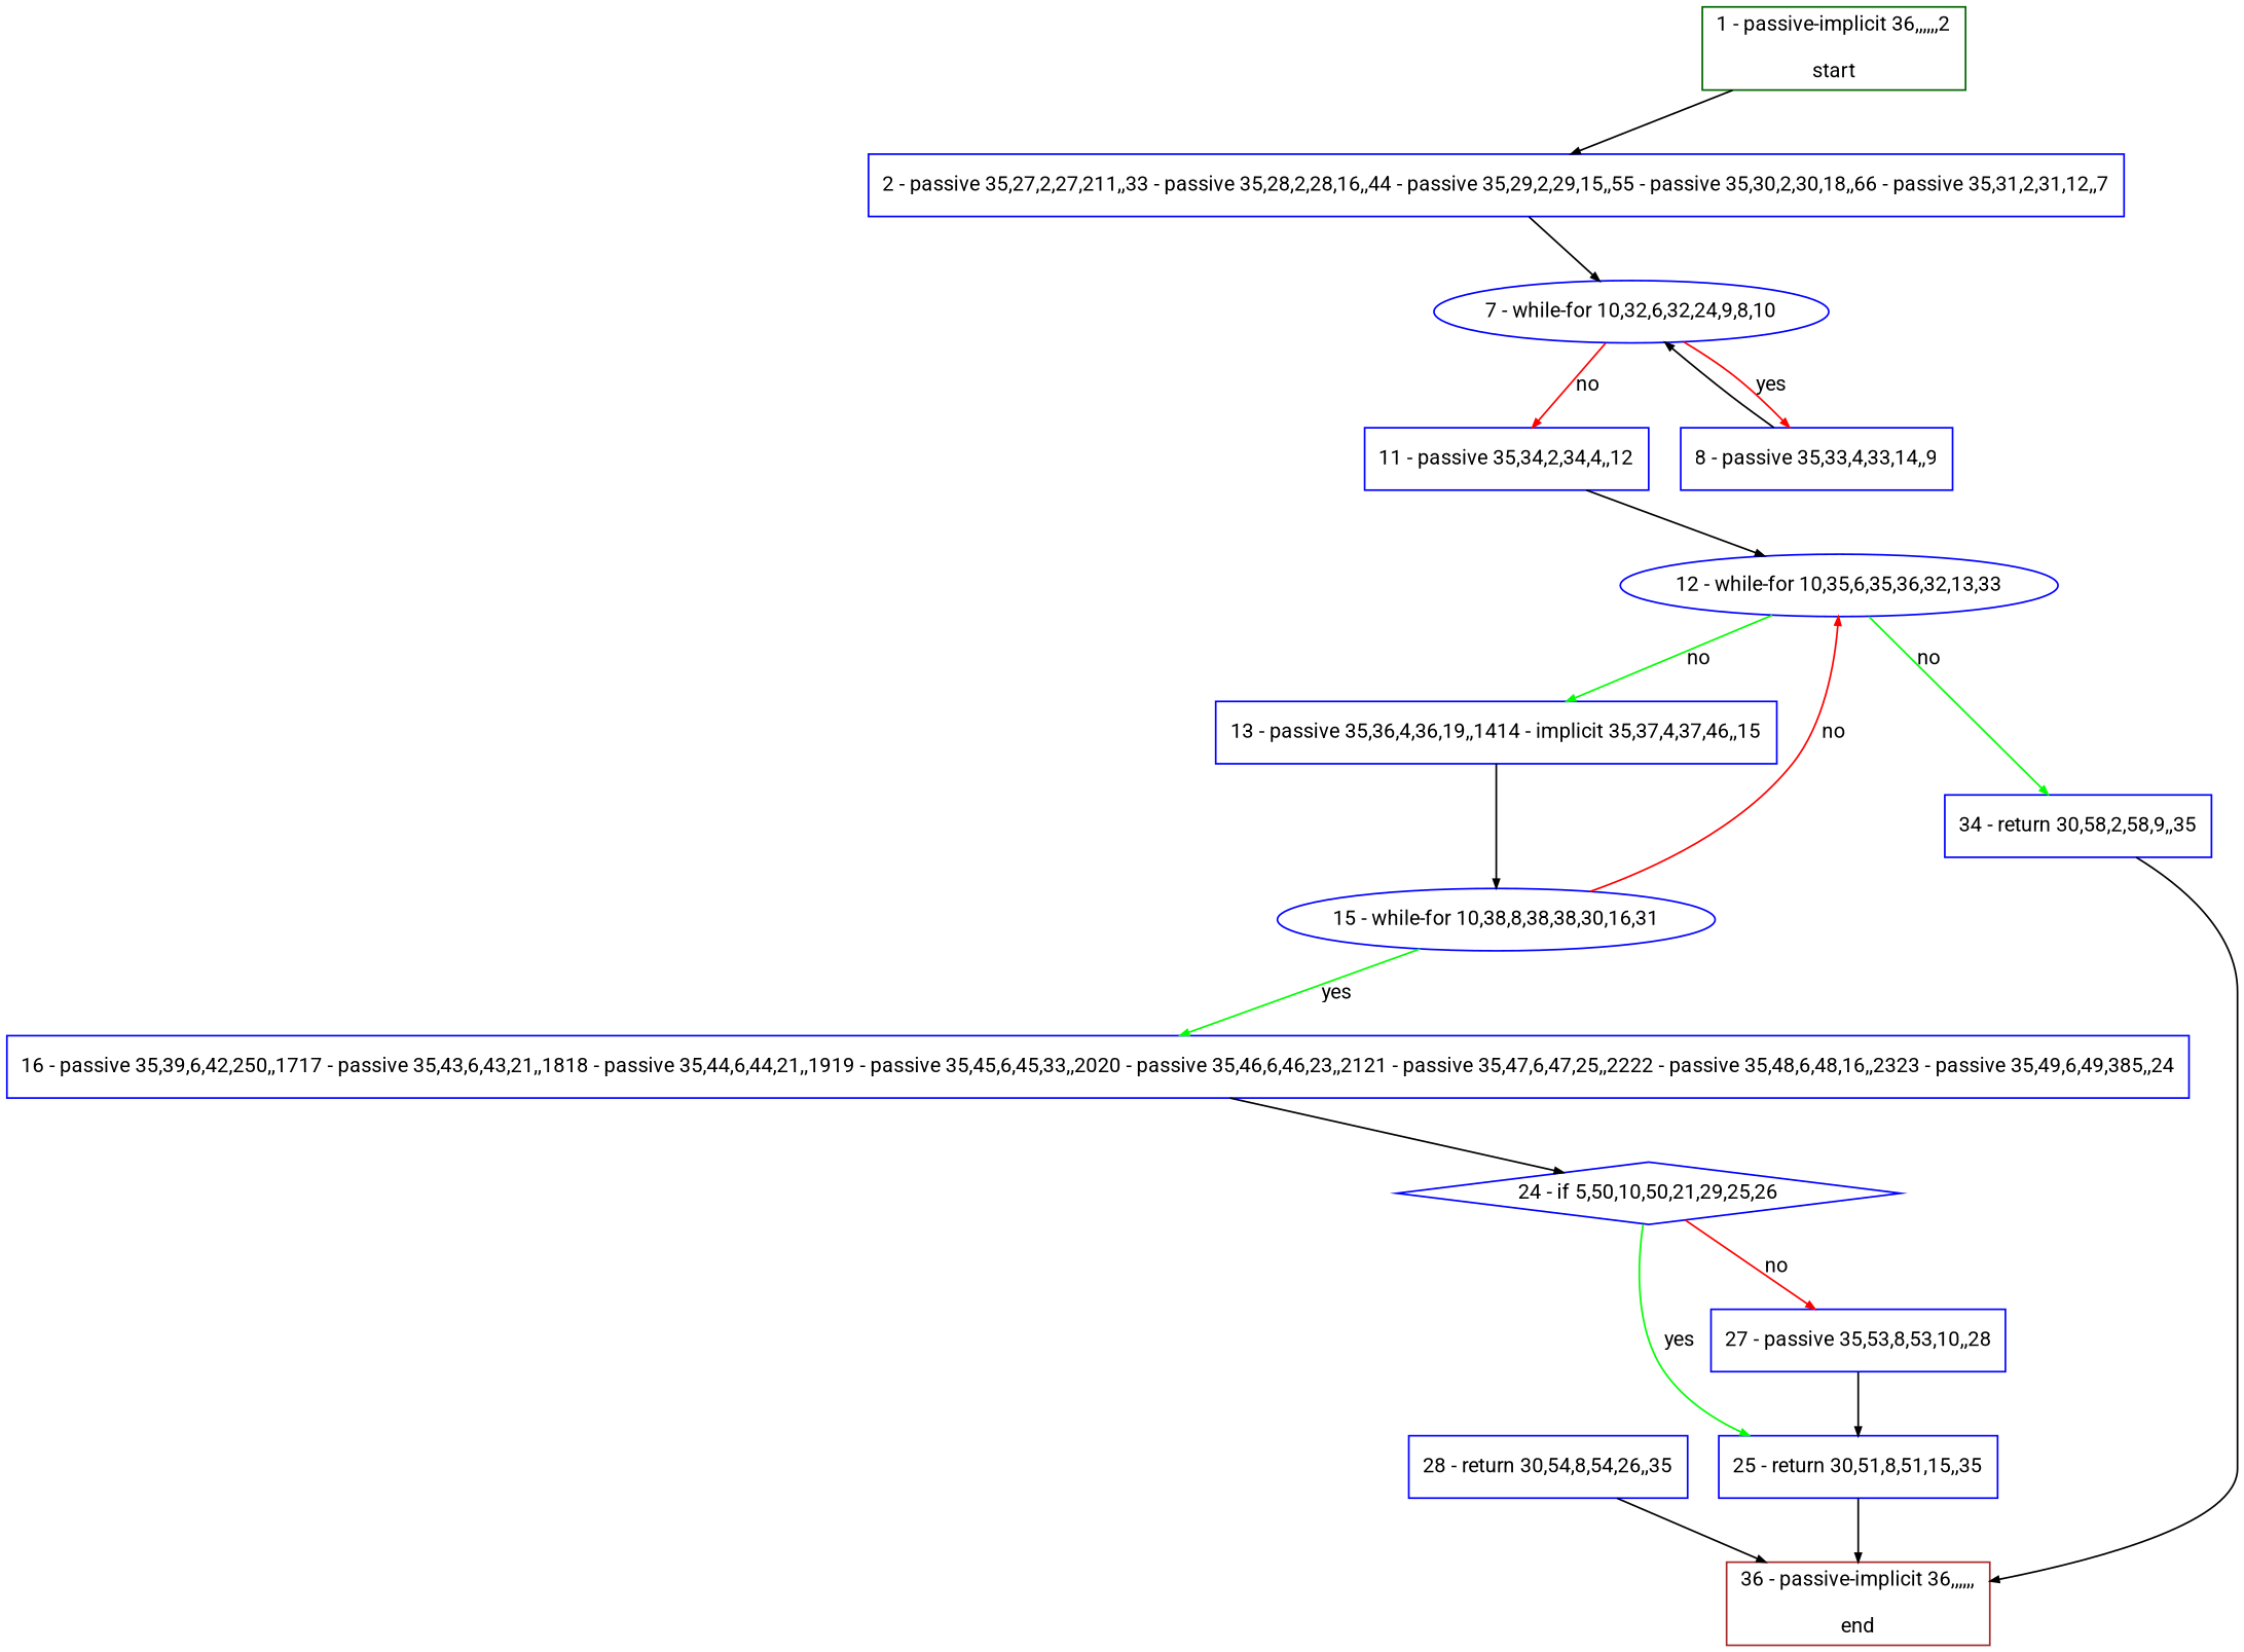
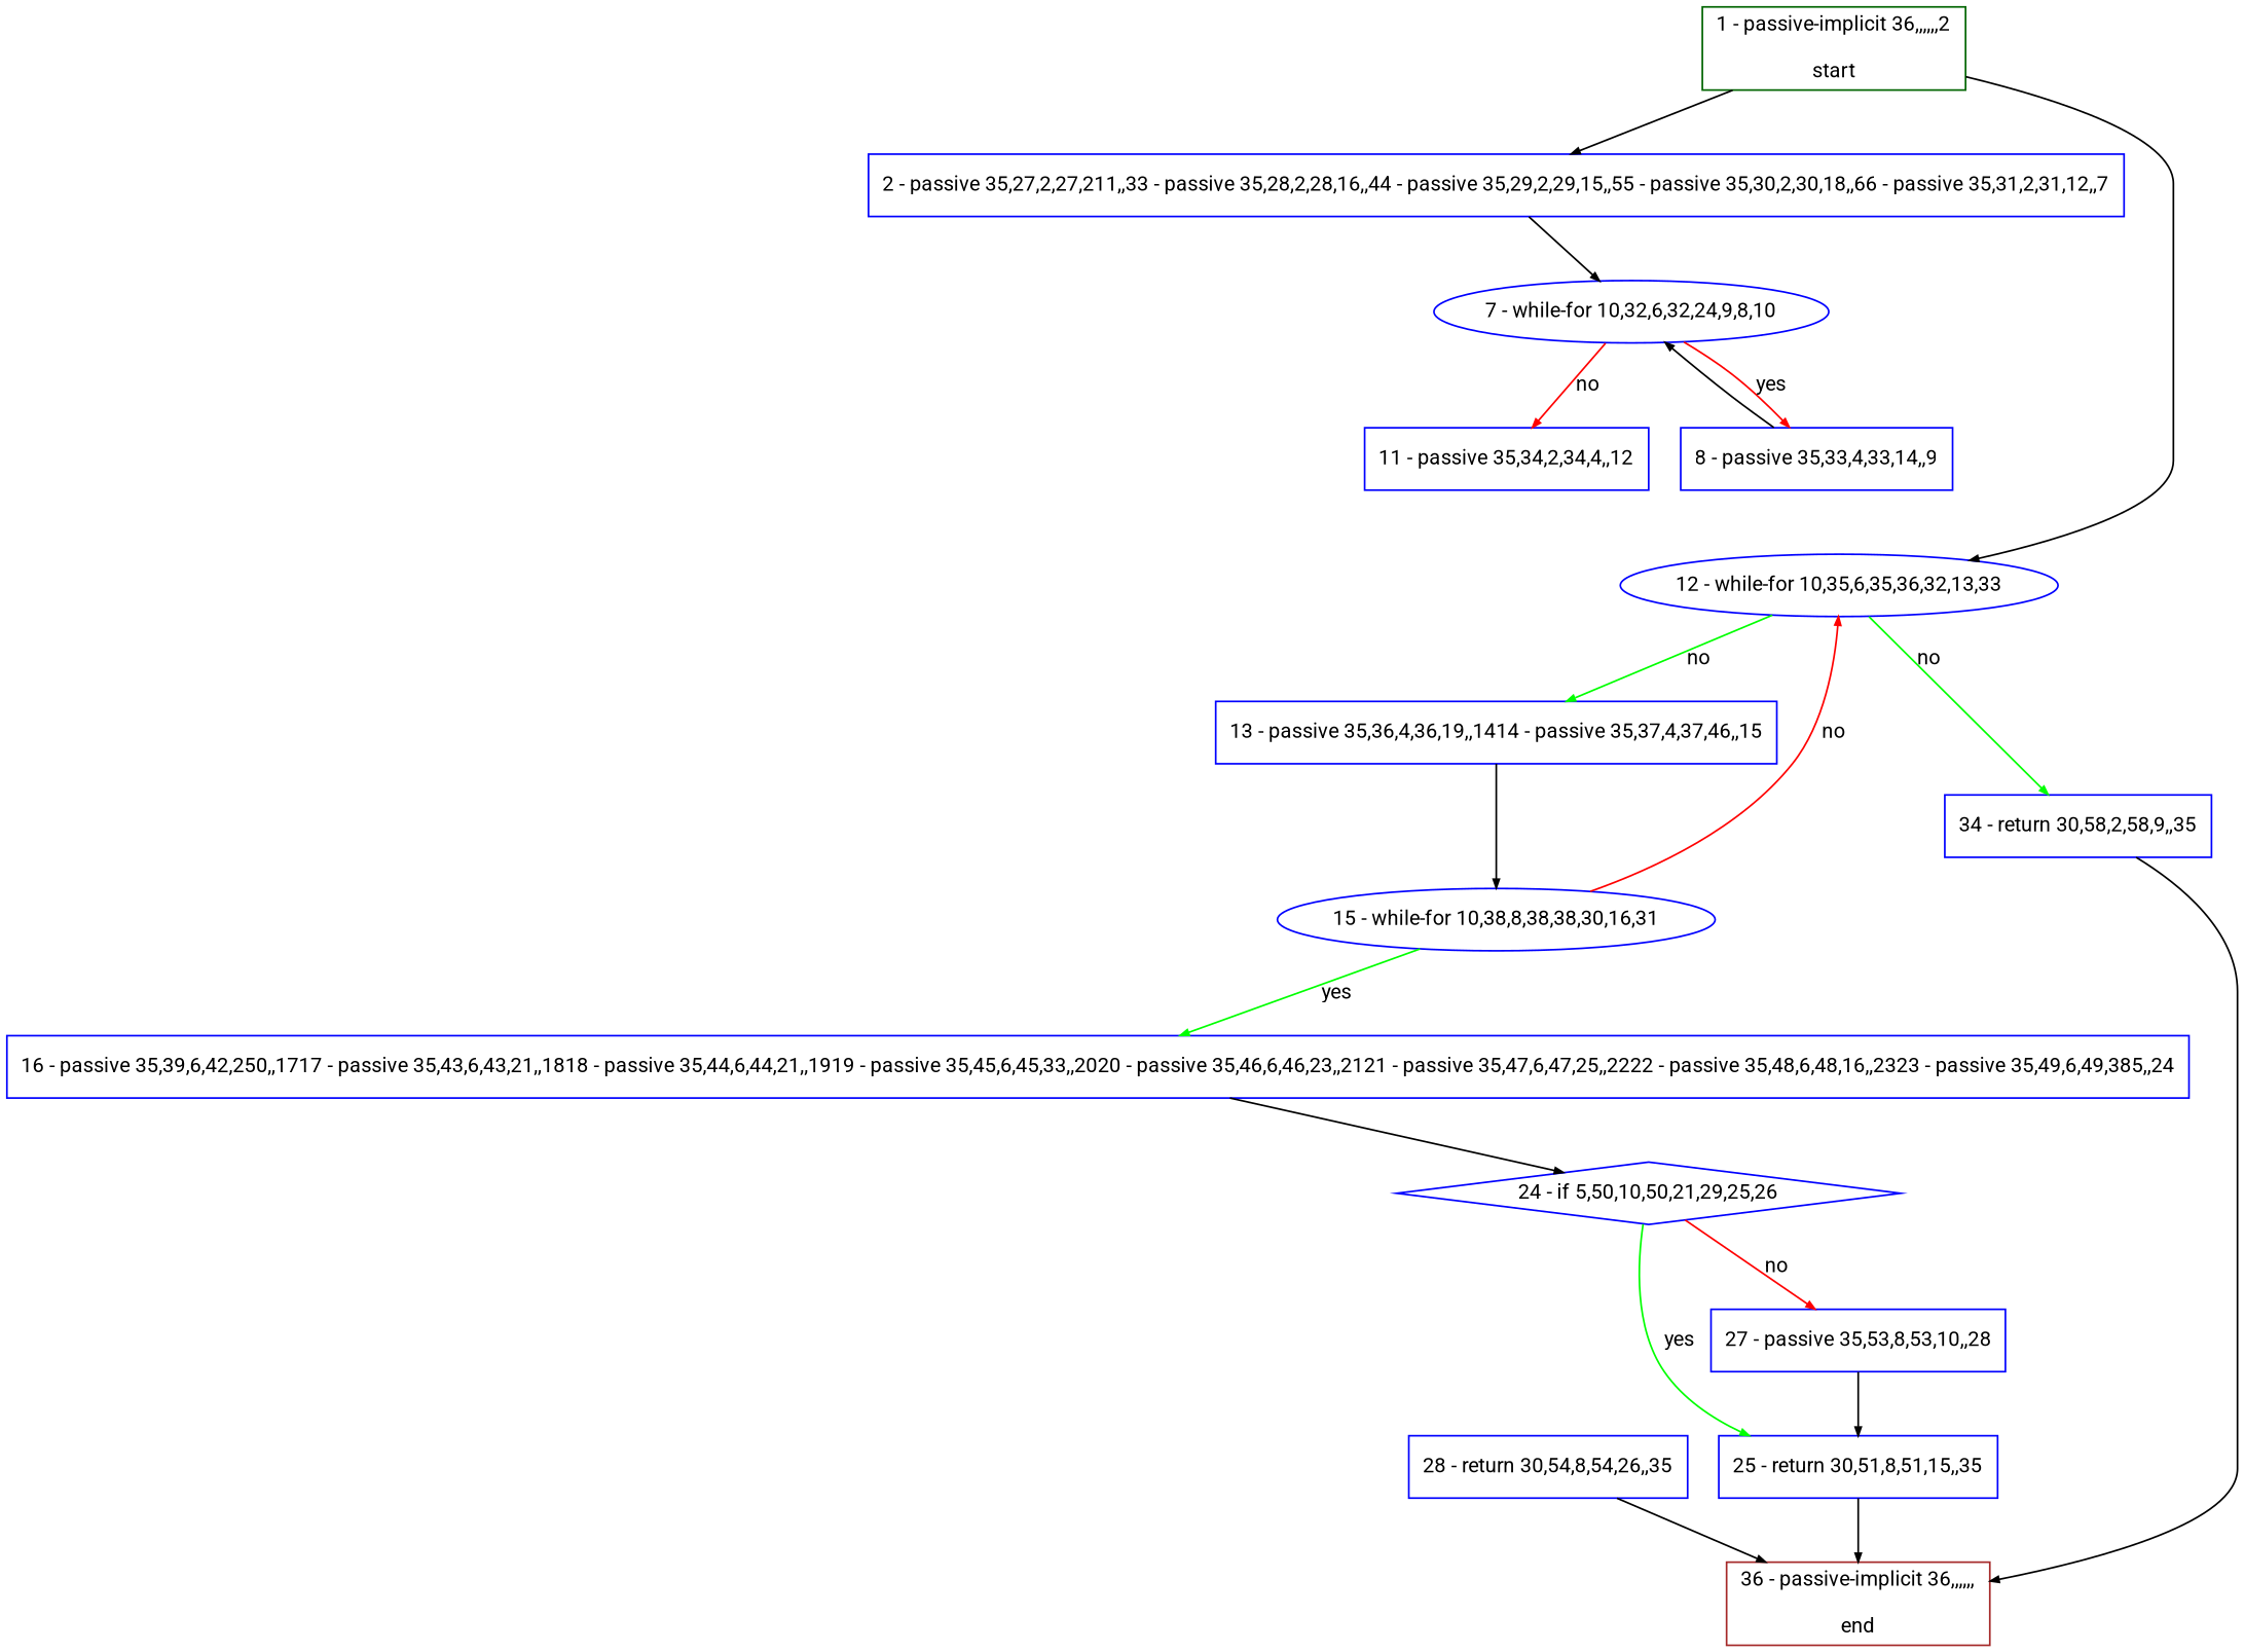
  digraph {
    bgcolor=white
    compound=true
    fillcolor="#FFFFCC"
    fontname=Roboto
    fontsize=12
    pack=true
    packmode=clust
    style="rounded,filled"
    node [color="#0000ff" compound=true fillcolor="#ffffff" fixedsize=false fontname=Roboto fontsize=12 node_initialized=no shape=box style=filled]
    edge [arrowhead=normal arrowsize=0.5 arrowtail=none color="#000000" compound=true dir=forward fontcolor=black fontname=Roboto fontsize=12]
    n1 [label="2 - passive 35,27,2,27,211,,33 - passive 35,28,2,28,16,,44 - passive 35,29,2,29,15,,55 - passive 35,30,2,30,18,,66 - passive 35,31,2,31,12,,7"]
    n2 [label="7 - while-for 10,32,6,32,24,9,8,10" shape=oval]
    n3 [label="8 - passive 35,33,4,33,14,,9"]
    n4 [label="11 - passive 35,34,2,34,4,,12"]
    n5 [color="#006400" label="1 - passive-implicit 36,,,,,,2\n\nstart"]
    n6 [label="12 - while-for 10,35,6,35,36,32,13,33" shape=oval]
-   n7 [label="13 - passive 35,36,4,36,19,,1414 - implicit 35,37,4,37,46,,15"]
+   n7 [label="13 - passive 35,36,4,36,19,,1414 - passive 35,37,4,37,46,,15"]
    n8 [label="34 - return 30,58,2,58,9,,35"]
    n9 [label="15 - while-for 10,38,8,38,38,30,16,31" shape=oval]
    n10 [color="#a52a2a" label="36 - passive-implicit 36,,,,,,\n\nend"]
    n11 [label="16 - passive 35,39,6,42,250,,1717 - passive 35,43,6,43,21,,1818 - passive 35,44,6,44,21,,1919 - passive 35,45,6,45,33,,2020 - passive 35,46,6,46,23,,2121 - passive 35,47,6,47,25,,2222 - passive 35,48,6,48,16,,2323 - passive 35,49,6,49,385,,24"]
    n12 [label="24 - if 5,50,10,50,21,29,25,26" shape=diamond]
    n13 [label="25 - return 30,51,8,51,15,,35"]
    n14 [label="27 - passive 35,53,8,53,10,,28"]
    n15 [label="28 - return 30,54,8,54,26,,35"]
    n1 -> n2
    n2 -> n3 [color="#ff0000" label=yes]
    n2 -> n4 [color="#ff0000" label=no]
    n3 -> n2
-   n4 -> n6
+   n5 -> n6
    n5 -> n1
    n6 -> n7 [color="#00ff00" label=no]
    n6 -> n8 [color="#00ff00" label=no]
    n7 -> n9
    n8 -> n10
    n9 -> n6 [color="#ff0000" label=no]
    n9 -> n11 [color="#00ff00" label=yes]
    n11 -> n12
    n12 -> n13 [color="#00ff00" label=yes]
    n12 -> n14 [color="#ff0000" label=no]
    n13 -> n10
    n14 -> n13
    n15 -> n10
  }
